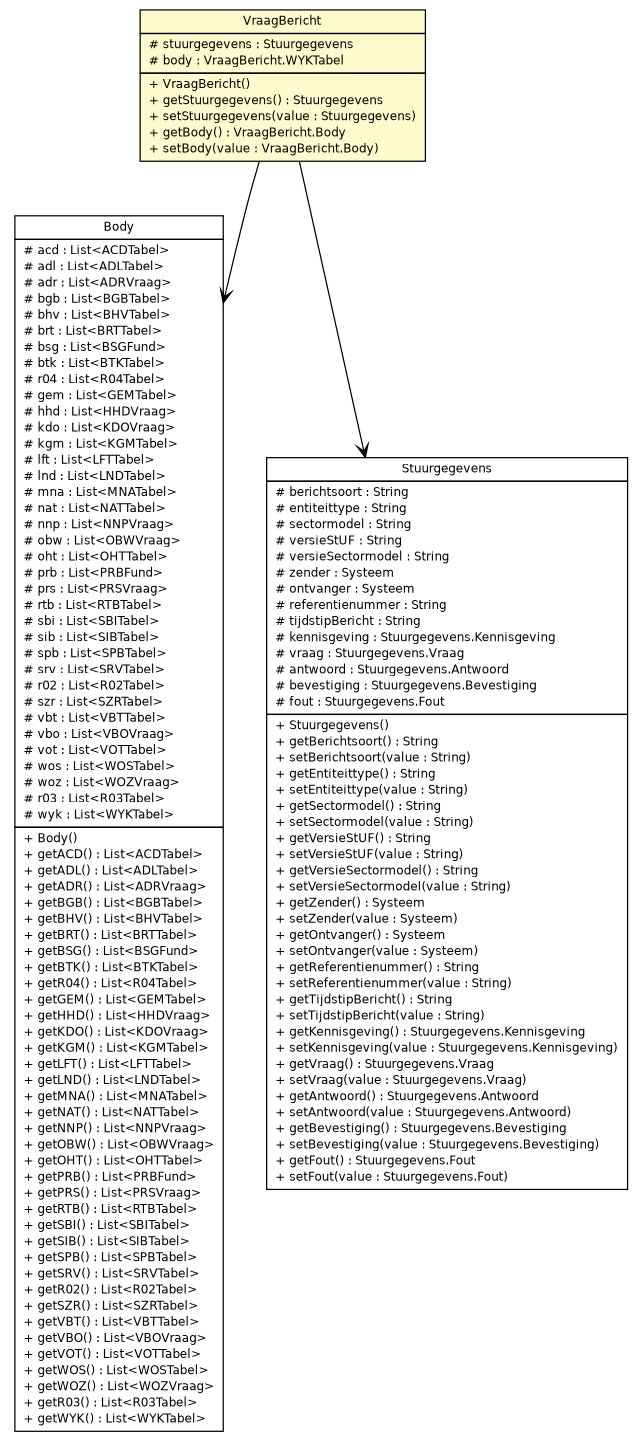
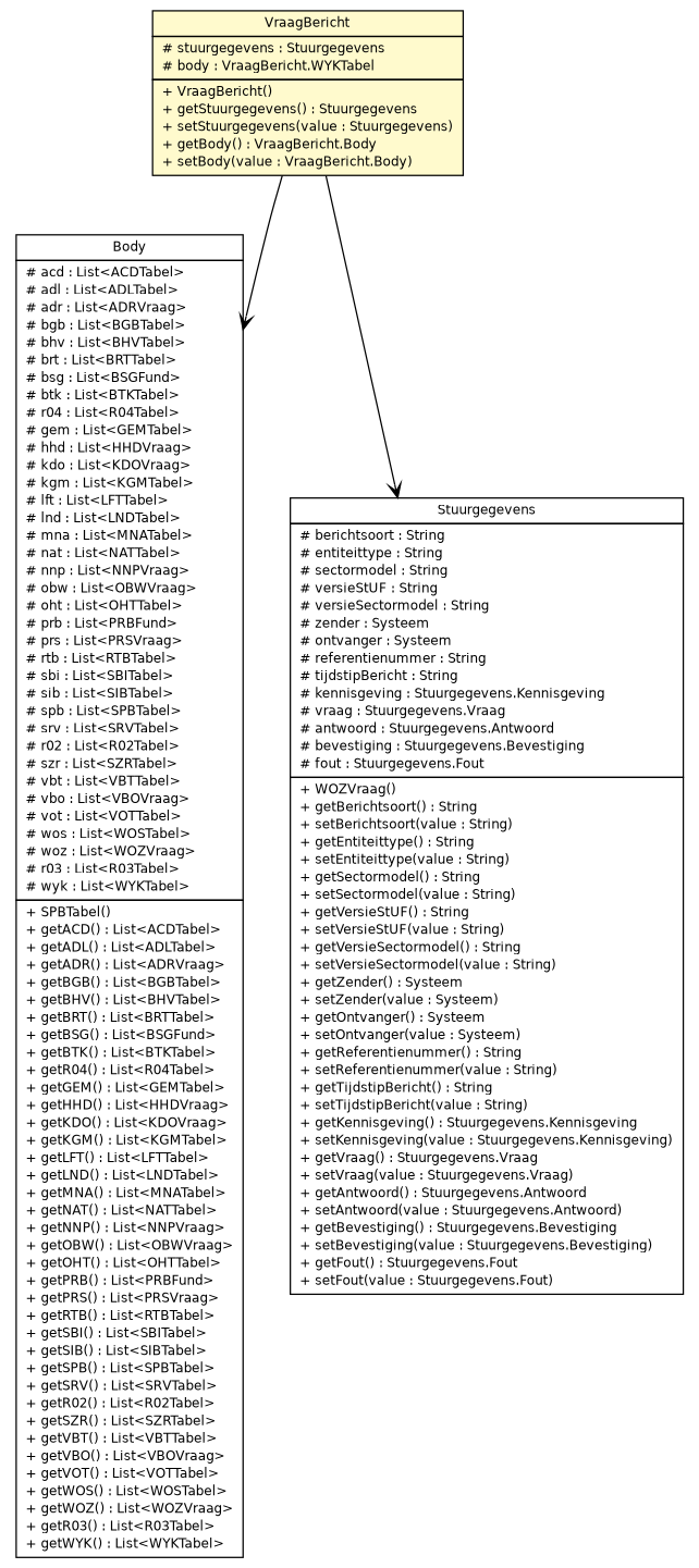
  digraph {
    nodesep=0.25
    ranksep=0.5
    node [fontcolor=black fontname=Helvetica fontsize=10.0 shape=plaintext]
    edge [arrowhead=open color=black fontcolor=black fontname=Helvetica fontsize=10.0 headport=p labelfontname=Helvetica labelfontsize=10 tailport=p]
    n1 [label=<<table title="nl.egem.stuf.sector.bg._0204.VraagBericht" border="0" cellborder="1" cellspacing="0" cellpadding="2" port="p" bgcolor="lemonChiffon" href="./VraagBericht.html"> 		<tr><td><table border="0" cellspacing="0" cellpadding="1"> <tr><td align="center" balign="center"> VraagBericht </td></tr> 		</table></td></tr> 		<tr><td><table border="0" cellspacing="0" cellpadding="1"> <tr><td align="left" balign="left"> # stuurgegevens : Stuurgegevens </td></tr> <tr><td align="left" balign="left"> # body : VraagBericht.WYKTabel </td></tr> 		</table></td></tr> 		<tr><td><table border="0" cellspacing="0" cellpadding="1"> <tr><td align="left" balign="left"> + VraagBericht() </td></tr> <tr><td align="left" balign="left"> + getStuurgegevens() : Stuurgegevens </td></tr> <tr><td align="left" balign="left"> + setStuurgegevens(value : Stuurgegevens) </td></tr> <tr><td align="left" balign="left"> + getBody() : VraagBericht.Body </td></tr> <tr><td align="left" balign="left"> + setBody(value : VraagBericht.Body) </td></tr> 		</table></td></tr> 		</table>>]
-   n2 [label=<<table title="nl.egem.stuf.sector.bg._0204.VraagBericht.Body" border="0" cellborder="1" cellspacing="0" cellpadding="2" port="p" href="./VraagBericht.Body.html"> 		<tr><td><table border="0" cellspacing="0" cellpadding="1"> <tr><td align="center" balign="center"> Body </td></tr> 		</table></td></tr> 		<tr><td><table border="0" cellspacing="0" cellpadding="1"> <tr><td align="left" balign="left"> # acd : List&lt;ACDTabel&gt; </td></tr> <tr><td align="left" balign="left"> # adl : List&lt;ADLTabel&gt; </td></tr> <tr><td align="left" balign="left"> # adr : List&lt;ADRVraag&gt; </td></tr> <tr><td align="left" balign="left"> # bgb : List&lt;BGBTabel&gt; </td></tr> <tr><td align="left" balign="left"> # bhv : List&lt;BHVTabel&gt; </td></tr> <tr><td align="left" balign="left"> # brt : List&lt;BRTTabel&gt; </td></tr> <tr><td align="left" balign="left"> # bsg : List&lt;BSGFund&gt; </td></tr> <tr><td align="left" balign="left"> # btk : List&lt;BTKTabel&gt; </td></tr> <tr><td align="left" balign="left"> # r04 : List&lt;R04Tabel&gt; </td></tr> <tr><td align="left" balign="left"> # gem : List&lt;GEMTabel&gt; </td></tr> <tr><td align="left" balign="left"> # hhd : List&lt;HHDVraag&gt; </td></tr> <tr><td align="left" balign="left"> # kdo : List&lt;KDOVraag&gt; </td></tr> <tr><td align="left" balign="left"> # kgm : List&lt;KGMTabel&gt; </td></tr> <tr><td align="left" balign="left"> # lft : List&lt;LFTTabel&gt; </td></tr> <tr><td align="left" balign="left"> # lnd : List&lt;LNDTabel&gt; </td></tr> <tr><td align="left" balign="left"> # mna : List&lt;MNATabel&gt; </td></tr> <tr><td align="left" balign="left"> # nat : List&lt;NATTabel&gt; </td></tr> <tr><td align="left" balign="left"> # nnp : List&lt;NNPVraag&gt; </td></tr> <tr><td align="left" balign="left"> # obw : List&lt;OBWVraag&gt; </td></tr> <tr><td align="left" balign="left"> # oht : List&lt;OHTTabel&gt; </td></tr> <tr><td align="left" balign="left"> # prb : List&lt;PRBFund&gt; </td></tr> <tr><td align="left" balign="left"> # prs : List&lt;PRSVraag&gt; </td></tr> <tr><td align="left" balign="left"> # rtb : List&lt;RTBTabel&gt; </td></tr> <tr><td align="left" balign="left"> # sbi : List&lt;SBITabel&gt; </td></tr> <tr><td align="left" balign="left"> # sib : List&lt;SIBTabel&gt; </td></tr> <tr><td align="left" balign="left"> # spb : List&lt;SPBTabel&gt; </td></tr> <tr><td align="left" balign="left"> # srv : List&lt;SRVTabel&gt; </td></tr> <tr><td align="left" balign="left"> # r02 : List&lt;R02Tabel&gt; </td></tr> <tr><td align="left" balign="left"> # szr : List&lt;SZRTabel&gt; </td></tr> <tr><td align="left" balign="left"> # vbt : List&lt;VBTTabel&gt; </td></tr> <tr><td align="left" balign="left"> # vbo : List&lt;VBOVraag&gt; </td></tr> <tr><td align="left" balign="left"> # vot : List&lt;VOTTabel&gt; </td></tr> <tr><td align="left" balign="left"> # wos : List&lt;WOSTabel&gt; </td></tr> <tr><td align="left" balign="left"> # woz : List&lt;WOZVraag&gt; </td></tr> <tr><td align="left" balign="left"> # r03 : List&lt;R03Tabel&gt; </td></tr> <tr><td align="left" balign="left"> # wyk : List&lt;WYKTabel&gt; </td></tr> 		</table></td></tr> 		<tr><td><table border="0" cellspacing="0" cellpadding="1"> <tr><td align="left" balign="left"> + Body() </td></tr> <tr><td align="left" balign="left"> + getACD() : List&lt;ACDTabel&gt; </td></tr> <tr><td align="left" balign="left"> + getADL() : List&lt;ADLTabel&gt; </td></tr> <tr><td align="left" balign="left"> + getADR() : List&lt;ADRVraag&gt; </td></tr> <tr><td align="left" balign="left"> + getBGB() : List&lt;BGBTabel&gt; </td></tr> <tr><td align="left" balign="left"> + getBHV() : List&lt;BHVTabel&gt; </td></tr> <tr><td align="left" balign="left"> + getBRT() : List&lt;BRTTabel&gt; </td></tr> <tr><td align="left" balign="left"> + getBSG() : List&lt;BSGFund&gt; </td></tr> <tr><td align="left" balign="left"> + getBTK() : List&lt;BTKTabel&gt; </td></tr> <tr><td align="left" balign="left"> + getR04() : List&lt;R04Tabel&gt; </td></tr> <tr><td align="left" balign="left"> + getGEM() : List&lt;GEMTabel&gt; </td></tr> <tr><td align="left" balign="left"> + getHHD() : List&lt;HHDVraag&gt; </td></tr> <tr><td align="left" balign="left"> + getKDO() : List&lt;KDOVraag&gt; </td></tr> <tr><td align="left" balign="left"> + getKGM() : List&lt;KGMTabel&gt; </td></tr> <tr><td align="left" balign="left"> + getLFT() : List&lt;LFTTabel&gt; </td></tr> <tr><td align="left" balign="left"> + getLND() : List&lt;LNDTabel&gt; </td></tr> <tr><td align="left" balign="left"> + getMNA() : List&lt;MNATabel&gt; </td></tr> <tr><td align="left" balign="left"> + getNAT() : List&lt;NATTabel&gt; </td></tr> <tr><td align="left" balign="left"> + getNNP() : List&lt;NNPVraag&gt; </td></tr> <tr><td align="left" balign="left"> + getOBW() : List&lt;OBWVraag&gt; </td></tr> <tr><td align="left" balign="left"> + getOHT() : List&lt;OHTTabel&gt; </td></tr> <tr><td align="left" balign="left"> + getPRB() : List&lt;PRBFund&gt; </td></tr> <tr><td align="left" balign="left"> + getPRS() : List&lt;PRSVraag&gt; </td></tr> <tr><td align="left" balign="left"> + getRTB() : List&lt;RTBTabel&gt; </td></tr> <tr><td align="left" balign="left"> + getSBI() : List&lt;SBITabel&gt; </td></tr> <tr><td align="left" balign="left"> + getSIB() : List&lt;SIBTabel&gt; </td></tr> <tr><td align="left" balign="left"> + getSPB() : List&lt;SPBTabel&gt; </td></tr> <tr><td align="left" balign="left"> + getSRV() : List&lt;SRVTabel&gt; </td></tr> <tr><td align="left" balign="left"> + getR02() : List&lt;R02Tabel&gt; </td></tr> <tr><td align="left" balign="left"> + getSZR() : List&lt;SZRTabel&gt; </td></tr> <tr><td align="left" balign="left"> + getVBT() : List&lt;VBTTabel&gt; </td></tr> <tr><td align="left" balign="left"> + getVBO() : List&lt;VBOVraag&gt; </td></tr> <tr><td align="left" balign="left"> + getVOT() : List&lt;VOTTabel&gt; </td></tr> <tr><td align="left" balign="left"> + getWOS() : List&lt;WOSTabel&gt; </td></tr> <tr><td align="left" balign="left"> + getWOZ() : List&lt;WOZVraag&gt; </td></tr> <tr><td align="left" balign="left"> + getR03() : List&lt;R03Tabel&gt; </td></tr> <tr><td align="left" balign="left"> + getWYK() : List&lt;WYKTabel&gt; </td></tr> 		</table></td></tr> 		</table>>]
-   n3 [label=<<table title="nl.egem.stuf.stuf0204.Stuurgegevens" border="0" cellborder="1" cellspacing="0" cellpadding="2" port="p" href="../../../stuf0204/Stuurgegevens.html"> 		<tr><td><table border="0" cellspacing="0" cellpadding="1"> <tr><td align="center" balign="center"> Stuurgegevens </td></tr> 		</table></td></tr> 		<tr><td><table border="0" cellspacing="0" cellpadding="1"> <tr><td align="left" balign="left"> # berichtsoort : String </td></tr> <tr><td align="left" balign="left"> # entiteittype : String </td></tr> <tr><td align="left" balign="left"> # sectormodel : String </td></tr> <tr><td align="left" balign="left"> # versieStUF : String </td></tr> <tr><td align="left" balign="left"> # versieSectormodel : String </td></tr> <tr><td align="left" balign="left"> # zender : Systeem </td></tr> <tr><td align="left" balign="left"> # ontvanger : Systeem </td></tr> <tr><td align="left" balign="left"> # referentienummer : String </td></tr> <tr><td align="left" balign="left"> # tijdstipBericht : String </td></tr> <tr><td align="left" balign="left"> # kennisgeving : Stuurgegevens.Kennisgeving </td></tr> <tr><td align="left" balign="left"> # vraag : Stuurgegevens.Vraag </td></tr> <tr><td align="left" balign="left"> # antwoord : Stuurgegevens.Antwoord </td></tr> <tr><td align="left" balign="left"> # bevestiging : Stuurgegevens.Bevestiging </td></tr> <tr><td align="left" balign="left"> # fout : Stuurgegevens.Fout </td></tr> 		</table></td></tr> 		<tr><td><table border="0" cellspacing="0" cellpadding="1"> <tr><td align="left" balign="left"> + Stuurgegevens() </td></tr> <tr><td align="left" balign="left"> + getBerichtsoort() : String </td></tr> <tr><td align="left" balign="left"> + setBerichtsoort(value : String) </td></tr> <tr><td align="left" balign="left"> + getEntiteittype() : String </td></tr> <tr><td align="left" balign="left"> + setEntiteittype(value : String) </td></tr> <tr><td align="left" balign="left"> + getSectormodel() : String </td></tr> <tr><td align="left" balign="left"> + setSectormodel(value : String) </td></tr> <tr><td align="left" balign="left"> + getVersieStUF() : String </td></tr> <tr><td align="left" balign="left"> + setVersieStUF(value : String) </td></tr> <tr><td align="left" balign="left"> + getVersieSectormodel() : String </td></tr> <tr><td align="left" balign="left"> + setVersieSectormodel(value : String) </td></tr> <tr><td align="left" balign="left"> + getZender() : Systeem </td></tr> <tr><td align="left" balign="left"> + setZender(value : Systeem) </td></tr> <tr><td align="left" balign="left"> + getOntvanger() : Systeem </td></tr> <tr><td align="left" balign="left"> + setOntvanger(value : Systeem) </td></tr> <tr><td align="left" balign="left"> + getReferentienummer() : String </td></tr> <tr><td align="left" balign="left"> + setReferentienummer(value : String) </td></tr> <tr><td align="left" balign="left"> + getTijdstipBericht() : String </td></tr> <tr><td align="left" balign="left"> + setTijdstipBericht(value : String) </td></tr> <tr><td align="left" balign="left"> + getKennisgeving() : Stuurgegevens.Kennisgeving </td></tr> <tr><td align="left" balign="left"> + setKennisgeving(value : Stuurgegevens.Kennisgeving) </td></tr> <tr><td align="left" balign="left"> + getVraag() : Stuurgegevens.Vraag </td></tr> <tr><td align="left" balign="left"> + setVraag(value : Stuurgegevens.Vraag) </td></tr> <tr><td align="left" balign="left"> + getAntwoord() : Stuurgegevens.Antwoord </td></tr> <tr><td align="left" balign="left"> + setAntwoord(value : Stuurgegevens.Antwoord) </td></tr> <tr><td align="left" balign="left"> + getBevestiging() : Stuurgegevens.Bevestiging </td></tr> <tr><td align="left" balign="left"> + setBevestiging(value : Stuurgegevens.Bevestiging) </td></tr> <tr><td align="left" balign="left"> + getFout() : Stuurgegevens.Fout </td></tr> <tr><td align="left" balign="left"> + setFout(value : Stuurgegevens.Fout) </td></tr> 		</table></td></tr> 		</table>>]
+   n2 [label=<<table title="nl.egem.stuf.sector.bg._0204.VraagBericht.Body" border="0" cellborder="1" cellspacing="0" cellpadding="2" port="p" href="./VraagBericht.Body.html"> 		<tr><td><table border="0" cellspacing="0" cellpadding="1"> <tr><td align="center" balign="center"> Body </td></tr> 		</table></td></tr> 		<tr><td><table border="0" cellspacing="0" cellpadding="1"> <tr><td align="left" balign="left"> # acd : List&lt;ACDTabel&gt; </td></tr> <tr><td align="left" balign="left"> # adl : List&lt;ADLTabel&gt; </td></tr> <tr><td align="left" balign="left"> # adr : List&lt;ADRVraag&gt; </td></tr> <tr><td align="left" balign="left"> # bgb : List&lt;BGBTabel&gt; </td></tr> <tr><td align="left" balign="left"> # bhv : List&lt;BHVTabel&gt; </td></tr> <tr><td align="left" balign="left"> # brt : List&lt;BRTTabel&gt; </td></tr> <tr><td align="left" balign="left"> # bsg : List&lt;BSGFund&gt; </td></tr> <tr><td align="left" balign="left"> # btk : List&lt;BTKTabel&gt; </td></tr> <tr><td align="left" balign="left"> # r04 : List&lt;R04Tabel&gt; </td></tr> <tr><td align="left" balign="left"> # gem : List&lt;GEMTabel&gt; </td></tr> <tr><td align="left" balign="left"> # hhd : List&lt;HHDVraag&gt; </td></tr> <tr><td align="left" balign="left"> # kdo : List&lt;KDOVraag&gt; </td></tr> <tr><td align="left" balign="left"> # kgm : List&lt;KGMTabel&gt; </td></tr> <tr><td align="left" balign="left"> # lft : List&lt;LFTTabel&gt; </td></tr> <tr><td align="left" balign="left"> # lnd : List&lt;LNDTabel&gt; </td></tr> <tr><td align="left" balign="left"> # mna : List&lt;MNATabel&gt; </td></tr> <tr><td align="left" balign="left"> # nat : List&lt;NATTabel&gt; </td></tr> <tr><td align="left" balign="left"> # nnp : List&lt;NNPVraag&gt; </td></tr> <tr><td align="left" balign="left"> # obw : List&lt;OBWVraag&gt; </td></tr> <tr><td align="left" balign="left"> # oht : List&lt;OHTTabel&gt; </td></tr> <tr><td align="left" balign="left"> # prb : List&lt;PRBFund&gt; </td></tr> <tr><td align="left" balign="left"> # prs : List&lt;PRSVraag&gt; </td></tr> <tr><td align="left" balign="left"> # rtb : List&lt;RTBTabel&gt; </td></tr> <tr><td align="left" balign="left"> # sbi : List&lt;SBITabel&gt; </td></tr> <tr><td align="left" balign="left"> # sib : List&lt;SIBTabel&gt; </td></tr> <tr><td align="left" balign="left"> # spb : List&lt;SPBTabel&gt; </td></tr> <tr><td align="left" balign="left"> # srv : List&lt;SRVTabel&gt; </td></tr> <tr><td align="left" balign="left"> # r02 : List&lt;R02Tabel&gt; </td></tr> <tr><td align="left" balign="left"> # szr : List&lt;SZRTabel&gt; </td></tr> <tr><td align="left" balign="left"> # vbt : List&lt;VBTTabel&gt; </td></tr> <tr><td align="left" balign="left"> # vbo : List&lt;VBOVraag&gt; </td></tr> <tr><td align="left" balign="left"> # vot : List&lt;VOTTabel&gt; </td></tr> <tr><td align="left" balign="left"> # wos : List&lt;WOSTabel&gt; </td></tr> <tr><td align="left" balign="left"> # woz : List&lt;WOZVraag&gt; </td></tr> <tr><td align="left" balign="left"> # r03 : List&lt;R03Tabel&gt; </td></tr> <tr><td align="left" balign="left"> # wyk : List&lt;WYKTabel&gt; </td></tr> 		</table></td></tr> 		<tr><td><table border="0" cellspacing="0" cellpadding="1"> <tr><td align="left" balign="left"> + SPBTabel() </td></tr> <tr><td align="left" balign="left"> + getACD() : List&lt;ACDTabel&gt; </td></tr> <tr><td align="left" balign="left"> + getADL() : List&lt;ADLTabel&gt; </td></tr> <tr><td align="left" balign="left"> + getADR() : List&lt;ADRVraag&gt; </td></tr> <tr><td align="left" balign="left"> + getBGB() : List&lt;BGBTabel&gt; </td></tr> <tr><td align="left" balign="left"> + getBHV() : List&lt;BHVTabel&gt; </td></tr> <tr><td align="left" balign="left"> + getBRT() : List&lt;BRTTabel&gt; </td></tr> <tr><td align="left" balign="left"> + getBSG() : List&lt;BSGFund&gt; </td></tr> <tr><td align="left" balign="left"> + getBTK() : List&lt;BTKTabel&gt; </td></tr> <tr><td align="left" balign="left"> + getR04() : List&lt;R04Tabel&gt; </td></tr> <tr><td align="left" balign="left"> + getGEM() : List&lt;GEMTabel&gt; </td></tr> <tr><td align="left" balign="left"> + getHHD() : List&lt;HHDVraag&gt; </td></tr> <tr><td align="left" balign="left"> + getKDO() : List&lt;KDOVraag&gt; </td></tr> <tr><td align="left" balign="left"> + getKGM() : List&lt;KGMTabel&gt; </td></tr> <tr><td align="left" balign="left"> + getLFT() : List&lt;LFTTabel&gt; </td></tr> <tr><td align="left" balign="left"> + getLND() : List&lt;LNDTabel&gt; </td></tr> <tr><td align="left" balign="left"> + getMNA() : List&lt;MNATabel&gt; </td></tr> <tr><td align="left" balign="left"> + getNAT() : List&lt;NATTabel&gt; </td></tr> <tr><td align="left" balign="left"> + getNNP() : List&lt;NNPVraag&gt; </td></tr> <tr><td align="left" balign="left"> + getOBW() : List&lt;OBWVraag&gt; </td></tr> <tr><td align="left" balign="left"> + getOHT() : List&lt;OHTTabel&gt; </td></tr> <tr><td align="left" balign="left"> + getPRB() : List&lt;PRBFund&gt; </td></tr> <tr><td align="left" balign="left"> + getPRS() : List&lt;PRSVraag&gt; </td></tr> <tr><td align="left" balign="left"> + getRTB() : List&lt;RTBTabel&gt; </td></tr> <tr><td align="left" balign="left"> + getSBI() : List&lt;SBITabel&gt; </td></tr> <tr><td align="left" balign="left"> + getSIB() : List&lt;SIBTabel&gt; </td></tr> <tr><td align="left" balign="left"> + getSPB() : List&lt;SPBTabel&gt; </td></tr> <tr><td align="left" balign="left"> + getSRV() : List&lt;SRVTabel&gt; </td></tr> <tr><td align="left" balign="left"> + getR02() : List&lt;R02Tabel&gt; </td></tr> <tr><td align="left" balign="left"> + getSZR() : List&lt;SZRTabel&gt; </td></tr> <tr><td align="left" balign="left"> + getVBT() : List&lt;VBTTabel&gt; </td></tr> <tr><td align="left" balign="left"> + getVBO() : List&lt;VBOVraag&gt; </td></tr> <tr><td align="left" balign="left"> + getVOT() : List&lt;VOTTabel&gt; </td></tr> <tr><td align="left" balign="left"> + getWOS() : List&lt;WOSTabel&gt; </td></tr> <tr><td align="left" balign="left"> + getWOZ() : List&lt;WOZVraag&gt; </td></tr> <tr><td align="left" balign="left"> + getR03() : List&lt;R03Tabel&gt; </td></tr> <tr><td align="left" balign="left"> + getWYK() : List&lt;WYKTabel&gt; </td></tr> 		</table></td></tr> 		</table>>]
+   n3 [label=<<table title="nl.egem.stuf.stuf0204.Stuurgegevens" border="0" cellborder="1" cellspacing="0" cellpadding="2" port="p" href="../../../stuf0204/Stuurgegevens.html"> 		<tr><td><table border="0" cellspacing="0" cellpadding="1"> <tr><td align="center" balign="center"> Stuurgegevens </td></tr> 		</table></td></tr> 		<tr><td><table border="0" cellspacing="0" cellpadding="1"> <tr><td align="left" balign="left"> # berichtsoort : String </td></tr> <tr><td align="left" balign="left"> # entiteittype : String </td></tr> <tr><td align="left" balign="left"> # sectormodel : String </td></tr> <tr><td align="left" balign="left"> # versieStUF : String </td></tr> <tr><td align="left" balign="left"> # versieSectormodel : String </td></tr> <tr><td align="left" balign="left"> # zender : Systeem </td></tr> <tr><td align="left" balign="left"> # ontvanger : Systeem </td></tr> <tr><td align="left" balign="left"> # referentienummer : String </td></tr> <tr><td align="left" balign="left"> # tijdstipBericht : String </td></tr> <tr><td align="left" balign="left"> # kennisgeving : Stuurgegevens.Kennisgeving </td></tr> <tr><td align="left" balign="left"> # vraag : Stuurgegevens.Vraag </td></tr> <tr><td align="left" balign="left"> # antwoord : Stuurgegevens.Antwoord </td></tr> <tr><td align="left" balign="left"> # bevestiging : Stuurgegevens.Bevestiging </td></tr> <tr><td align="left" balign="left"> # fout : Stuurgegevens.Fout </td></tr> 		</table></td></tr> 		<tr><td><table border="0" cellspacing="0" cellpadding="1"> <tr><td align="left" balign="left"> + WOZVraag() </td></tr> <tr><td align="left" balign="left"> + getBerichtsoort() : String </td></tr> <tr><td align="left" balign="left"> + setBerichtsoort(value : String) </td></tr> <tr><td align="left" balign="left"> + getEntiteittype() : String </td></tr> <tr><td align="left" balign="left"> + setEntiteittype(value : String) </td></tr> <tr><td align="left" balign="left"> + getSectormodel() : String </td></tr> <tr><td align="left" balign="left"> + setSectormodel(value : String) </td></tr> <tr><td align="left" balign="left"> + getVersieStUF() : String </td></tr> <tr><td align="left" balign="left"> + setVersieStUF(value : String) </td></tr> <tr><td align="left" balign="left"> + getVersieSectormodel() : String </td></tr> <tr><td align="left" balign="left"> + setVersieSectormodel(value : String) </td></tr> <tr><td align="left" balign="left"> + getZender() : Systeem </td></tr> <tr><td align="left" balign="left"> + setZender(value : Systeem) </td></tr> <tr><td align="left" balign="left"> + getOntvanger() : Systeem </td></tr> <tr><td align="left" balign="left"> + setOntvanger(value : Systeem) </td></tr> <tr><td align="left" balign="left"> + getReferentienummer() : String </td></tr> <tr><td align="left" balign="left"> + setReferentienummer(value : String) </td></tr> <tr><td align="left" balign="left"> + getTijdstipBericht() : String </td></tr> <tr><td align="left" balign="left"> + setTijdstipBericht(value : String) </td></tr> <tr><td align="left" balign="left"> + getKennisgeving() : Stuurgegevens.Kennisgeving </td></tr> <tr><td align="left" balign="left"> + setKennisgeving(value : Stuurgegevens.Kennisgeving) </td></tr> <tr><td align="left" balign="left"> + getVraag() : Stuurgegevens.Vraag </td></tr> <tr><td align="left" balign="left"> + setVraag(value : Stuurgegevens.Vraag) </td></tr> <tr><td align="left" balign="left"> + getAntwoord() : Stuurgegevens.Antwoord </td></tr> <tr><td align="left" balign="left"> + setAntwoord(value : Stuurgegevens.Antwoord) </td></tr> <tr><td align="left" balign="left"> + getBevestiging() : Stuurgegevens.Bevestiging </td></tr> <tr><td align="left" balign="left"> + setBevestiging(value : Stuurgegevens.Bevestiging) </td></tr> <tr><td align="left" balign="left"> + getFout() : Stuurgegevens.Fout </td></tr> <tr><td align="left" balign="left"> + setFout(value : Stuurgegevens.Fout) </td></tr> 		</table></td></tr> 		</table>>]
    n1 -> n2
    n1 -> n3
  }
